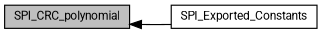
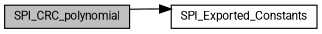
  digraph {
    rankdir=LR
    fontname=Roboto
    node [color=black fontname=Roboto fontsize=10 shape=record style=filled]
    n1 [fillcolor=grey75 fontcolor=black height=0.2 label=SPI_CRC_polynomial width=0.4]
    n2 [fillcolor=white height=0.2 label=SPI_Exported_Constants width=0.4]
-   n1 -> n2 [dir=back fontname=Roboto fontsize=10 labelfontname=Helvetica labelfontsize=10 shape=plaintext style=solid]
+   n2 -> n1 [dir=back fontname=Roboto fontsize=10 labelfontname=Helvetica labelfontsize=10 shape=plaintext style=solid]
  }
